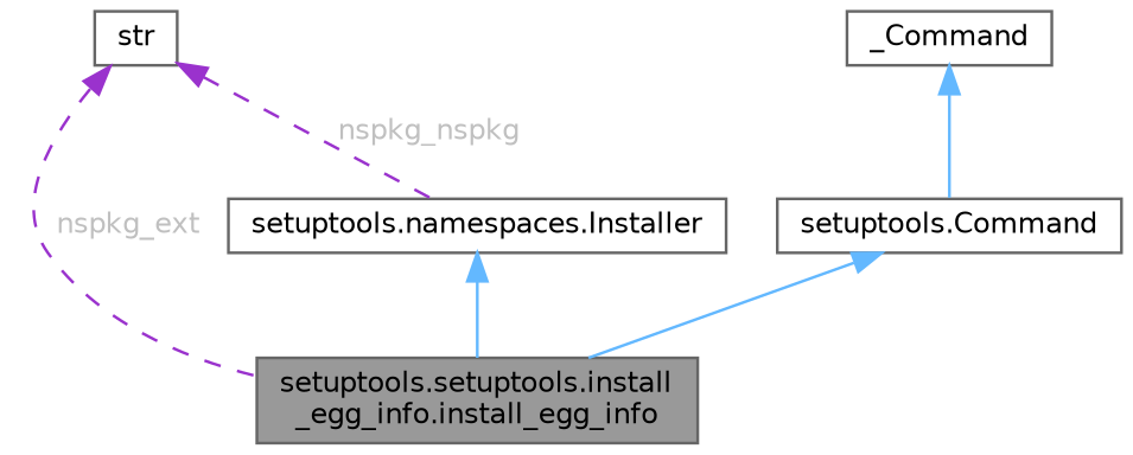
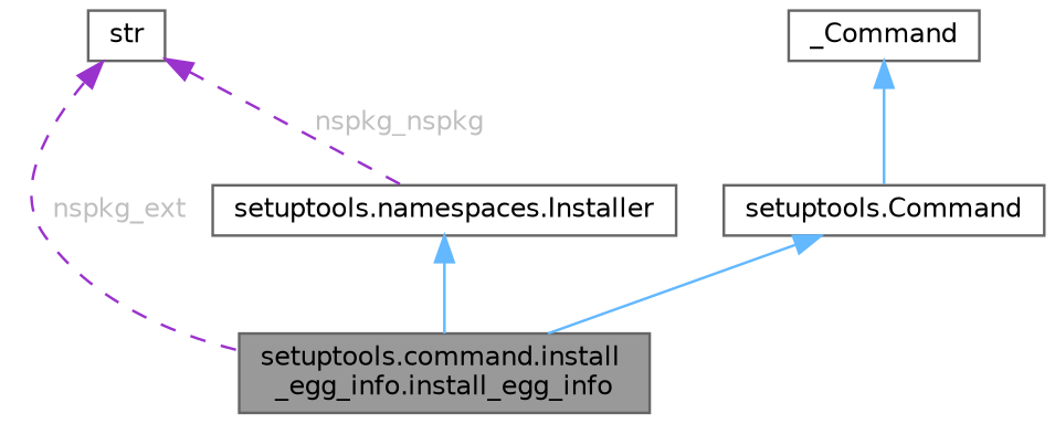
  digraph {
    node [color=gray40 fillcolor=white fontname=Helvetica fontsize=10 shape=box style=filled]
    edge [color=steelblue1 dir=back fontname=Helvetica fontsize=10 labelfontname=Helvetica labelfontsize=10 style=solid]
-   n1 [fillcolor=grey60 fontcolor=black height=0.2 label="setuptools.setuptools.install\l_egg_info.install_egg_info" width=0.4]
+   n1 [fillcolor=grey60 fontcolor=black height=0.2 label="setuptools.command.install\l_egg_info.install_egg_info" width=0.4]
    n2 [height=0.2 label="setuptools.namespaces.Installer" width=0.4]
    n3 [height=0.2 label=str width=0.4]
    n4 [height=0.2 label="setuptools.Command" width=0.4]
    n5 [height=0.2 label=_Command width=0.4]
    n2 -> n1
    n3 -> n1 [color=darkorchid3 fontcolor=grey label=" nspkg_ext" style=dashed]
    n3 -> n2 [color=darkorchid3 fontcolor=grey label=" nspkg_nspkg" style=dashed]
    n4 -> n1
    n5 -> n4
  }
